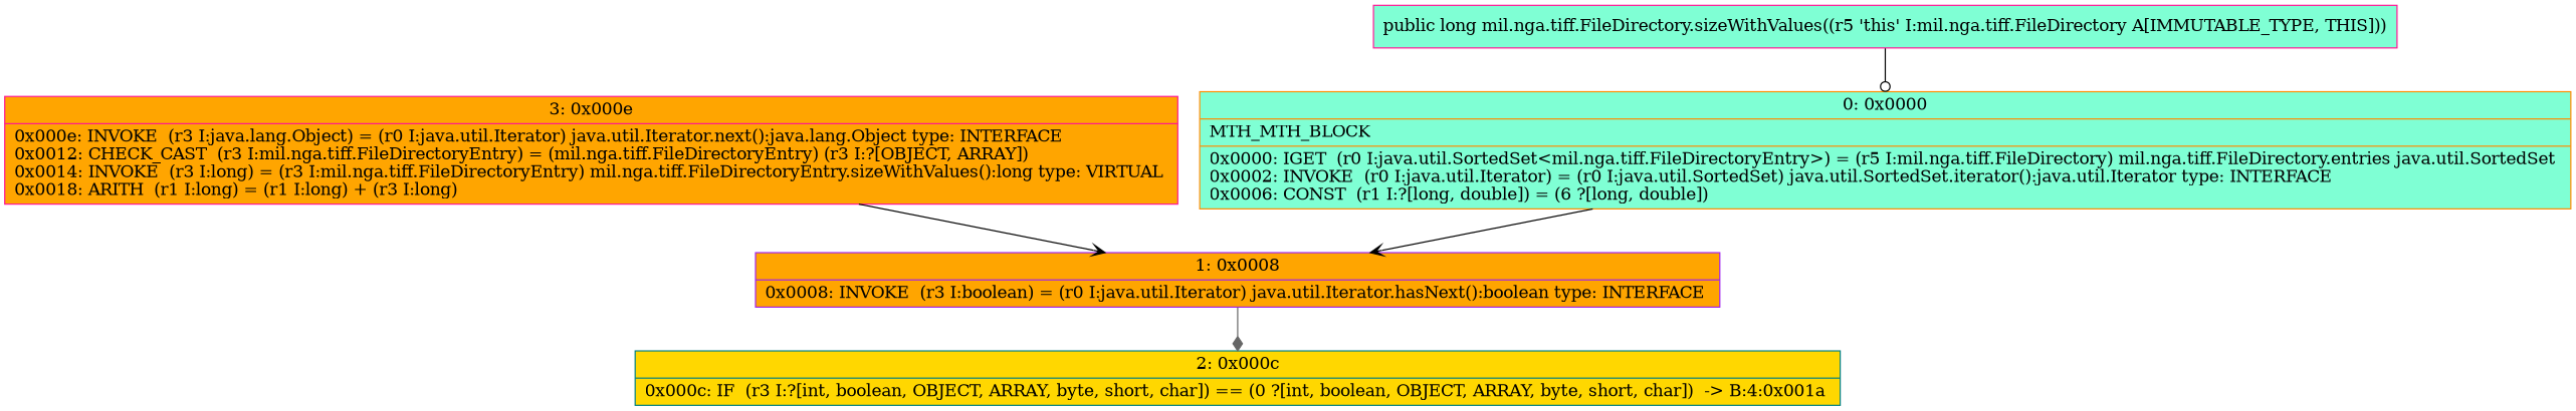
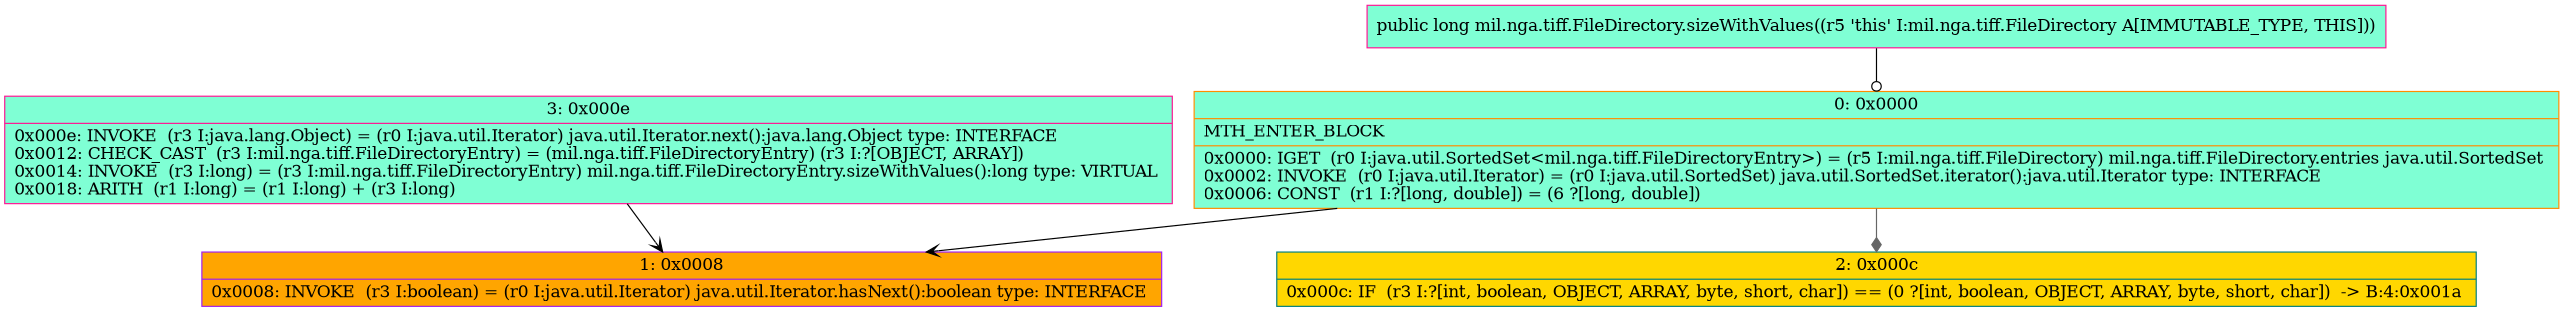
  digraph {
    node [color=deeppink fillcolor=aquamarine shape=record style=filled]
    edge [arrowhead=vee color=black]
-   n1 [color=darkorange label="{0\:\ 0x0000|MTH_MTH_BLOCK\l|0x0000: IGET  (r0 I:java.util.SortedSet\<mil.nga.tiff.FileDirectoryEntry\>) = (r5 I:mil.nga.tiff.FileDirectory) mil.nga.tiff.FileDirectory.entries java.util.SortedSet \l0x0002: INVOKE  (r0 I:java.util.Iterator) = (r0 I:java.util.SortedSet) java.util.SortedSet.iterator():java.util.Iterator type: INTERFACE \l0x0006: CONST  (r1 I:?[long, double]) = (6 ?[long, double]) \l}"]
+   n1 [color=darkorange label="{0\:\ 0x0000|MTH_ENTER_BLOCK\l|0x0000: IGET  (r0 I:java.util.SortedSet\<mil.nga.tiff.FileDirectoryEntry\>) = (r5 I:mil.nga.tiff.FileDirectory) mil.nga.tiff.FileDirectory.entries java.util.SortedSet \l0x0002: INVOKE  (r0 I:java.util.Iterator) = (r0 I:java.util.SortedSet) java.util.SortedSet.iterator():java.util.Iterator type: INTERFACE \l0x0006: CONST  (r1 I:?[long, double]) = (6 ?[long, double]) \l}"]
    n2 [color=purple fillcolor=orange label="{1\:\ 0x0008|0x0008: INVOKE  (r3 I:boolean) = (r0 I:java.util.Iterator) java.util.Iterator.hasNext():boolean type: INTERFACE \l}"]
    n3 [color=teal fillcolor=gold label="{2\:\ 0x000c|0x000c: IF  (r3 I:?[int, boolean, OBJECT, ARRAY, byte, short, char]) == (0 ?[int, boolean, OBJECT, ARRAY, byte, short, char])  \-\> B:4:0x001a \l}"]
-   n4 [fillcolor=orange label="{3\:\ 0x000e|0x000e: INVOKE  (r3 I:java.lang.Object) = (r0 I:java.util.Iterator) java.util.Iterator.next():java.lang.Object type: INTERFACE \l0x0012: CHECK_CAST  (r3 I:mil.nga.tiff.FileDirectoryEntry) = (mil.nga.tiff.FileDirectoryEntry) (r3 I:?[OBJECT, ARRAY]) \l0x0014: INVOKE  (r3 I:long) = (r3 I:mil.nga.tiff.FileDirectoryEntry) mil.nga.tiff.FileDirectoryEntry.sizeWithValues():long type: VIRTUAL \l0x0018: ARITH  (r1 I:long) = (r1 I:long) + (r3 I:long) \l}"]
+   n4 [label="{3\:\ 0x000e|0x000e: INVOKE  (r3 I:java.lang.Object) = (r0 I:java.util.Iterator) java.util.Iterator.next():java.lang.Object type: INTERFACE \l0x0012: CHECK_CAST  (r3 I:mil.nga.tiff.FileDirectoryEntry) = (mil.nga.tiff.FileDirectoryEntry) (r3 I:?[OBJECT, ARRAY]) \l0x0014: INVOKE  (r3 I:long) = (r3 I:mil.nga.tiff.FileDirectoryEntry) mil.nga.tiff.FileDirectoryEntry.sizeWithValues():long type: VIRTUAL \l0x0018: ARITH  (r1 I:long) = (r1 I:long) + (r3 I:long) \l}"]
    n5 [label="{public long mil.nga.tiff.FileDirectory.sizeWithValues((r5 'this' I:mil.nga.tiff.FileDirectory A[IMMUTABLE_TYPE, THIS])) }"]
    n1 -> n2
-   n2 -> n3 [arrowhead=diamond color=gray40]
+   n1 -> n3 [arrowhead=diamond color=gray40]
    n4 -> n2
    n5 -> n1 [arrowhead=odot]
  }
